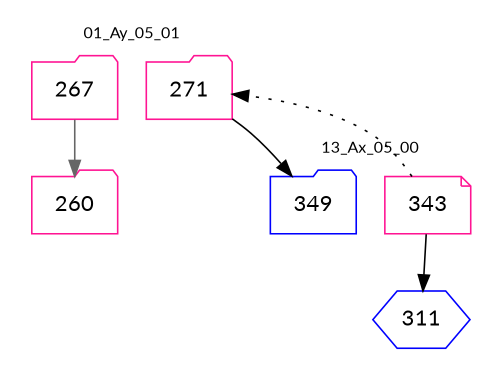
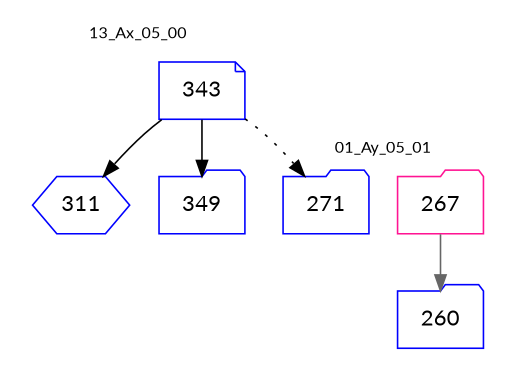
  digraph {
    fontname=Lato
    node [color=deeppink fontname=Lato shape=folder]
    edge [color=black fontname=Lato style=solid]
    n1 [label=267]
-   n2 [label=260]
-   n3 [label=271]
-   n4 [label=343 shape=note]
+   n2 [color=blue label=260]
+   n3 [color=blue label=271]
+   n4 [color=blue label=343 shape=note]
    n5 [color=blue label=311 shape=hexagon]
    n6 [color=blue label=349]
    subgraph cluster_1 {
      color=white
      fontsize=10
      label="01_Ay_05_01"
      n1
      n2
      n3
    }
    subgraph cluster_2 {
      color=white
      fontsize=10
      label="13_Ax_05_00"
      n4
      n5
      n6
    }
    n1 -> n2 [color=gray40]
    n4 -> n3 [style=dotted]
    n4 -> n5
-   n3 -> n6
+   n4 -> n6
  }
